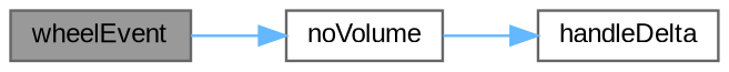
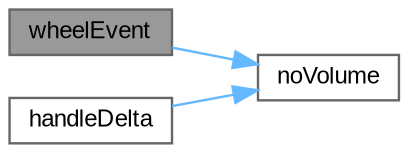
  digraph {
    fontname="Liberation Sans"
    rankdir=LR
    node [color=grey40 fillcolor=white fontname="Liberation Sans" fontsize=10 shape=box style=filled]
    edge [color=steelblue1 fontname="Liberation Sans" fontsize=10 labelfontname=Helvetica labelfontsize=10 style=solid]
    n1 [color=gray40 fillcolor=grey60 fontcolor=black height=0.2 label=wheelEvent width=0.4]
    n2 [height=0.2 label=noVolume width=0.4]
    n3 [height=0.2 label=handleDelta width=0.4]
    n1 -> n2
-   n2 -> n3
+   n3 -> n2
  }
